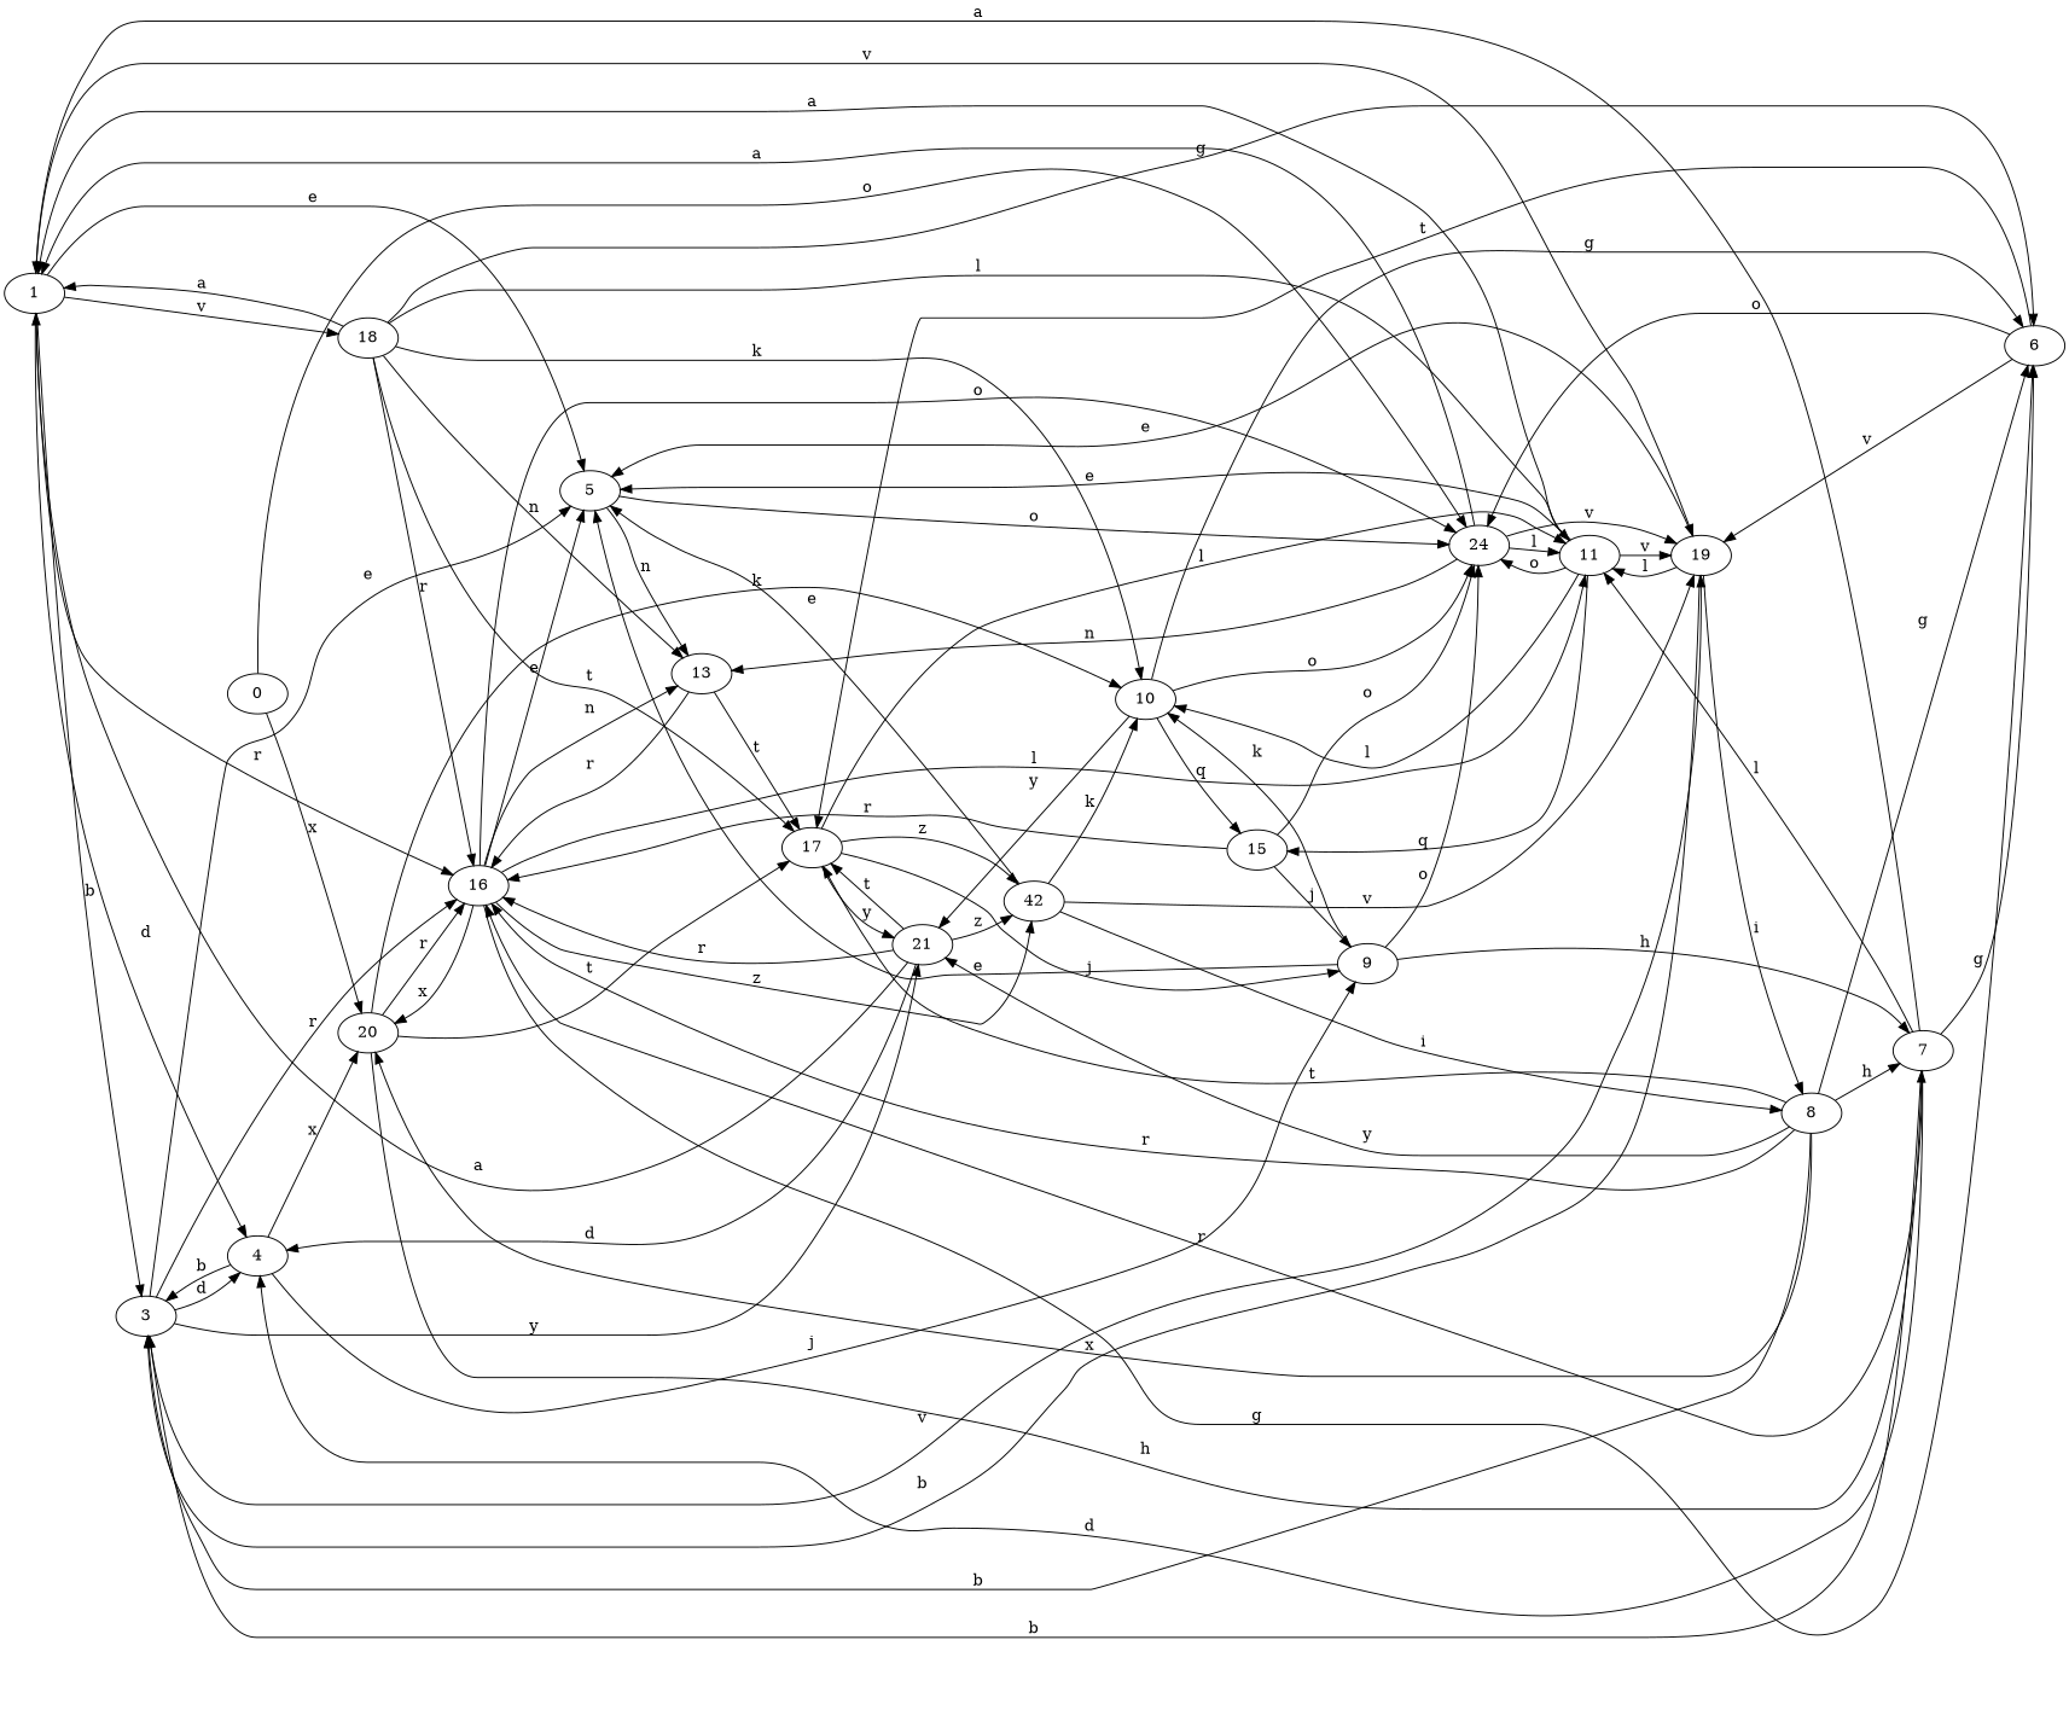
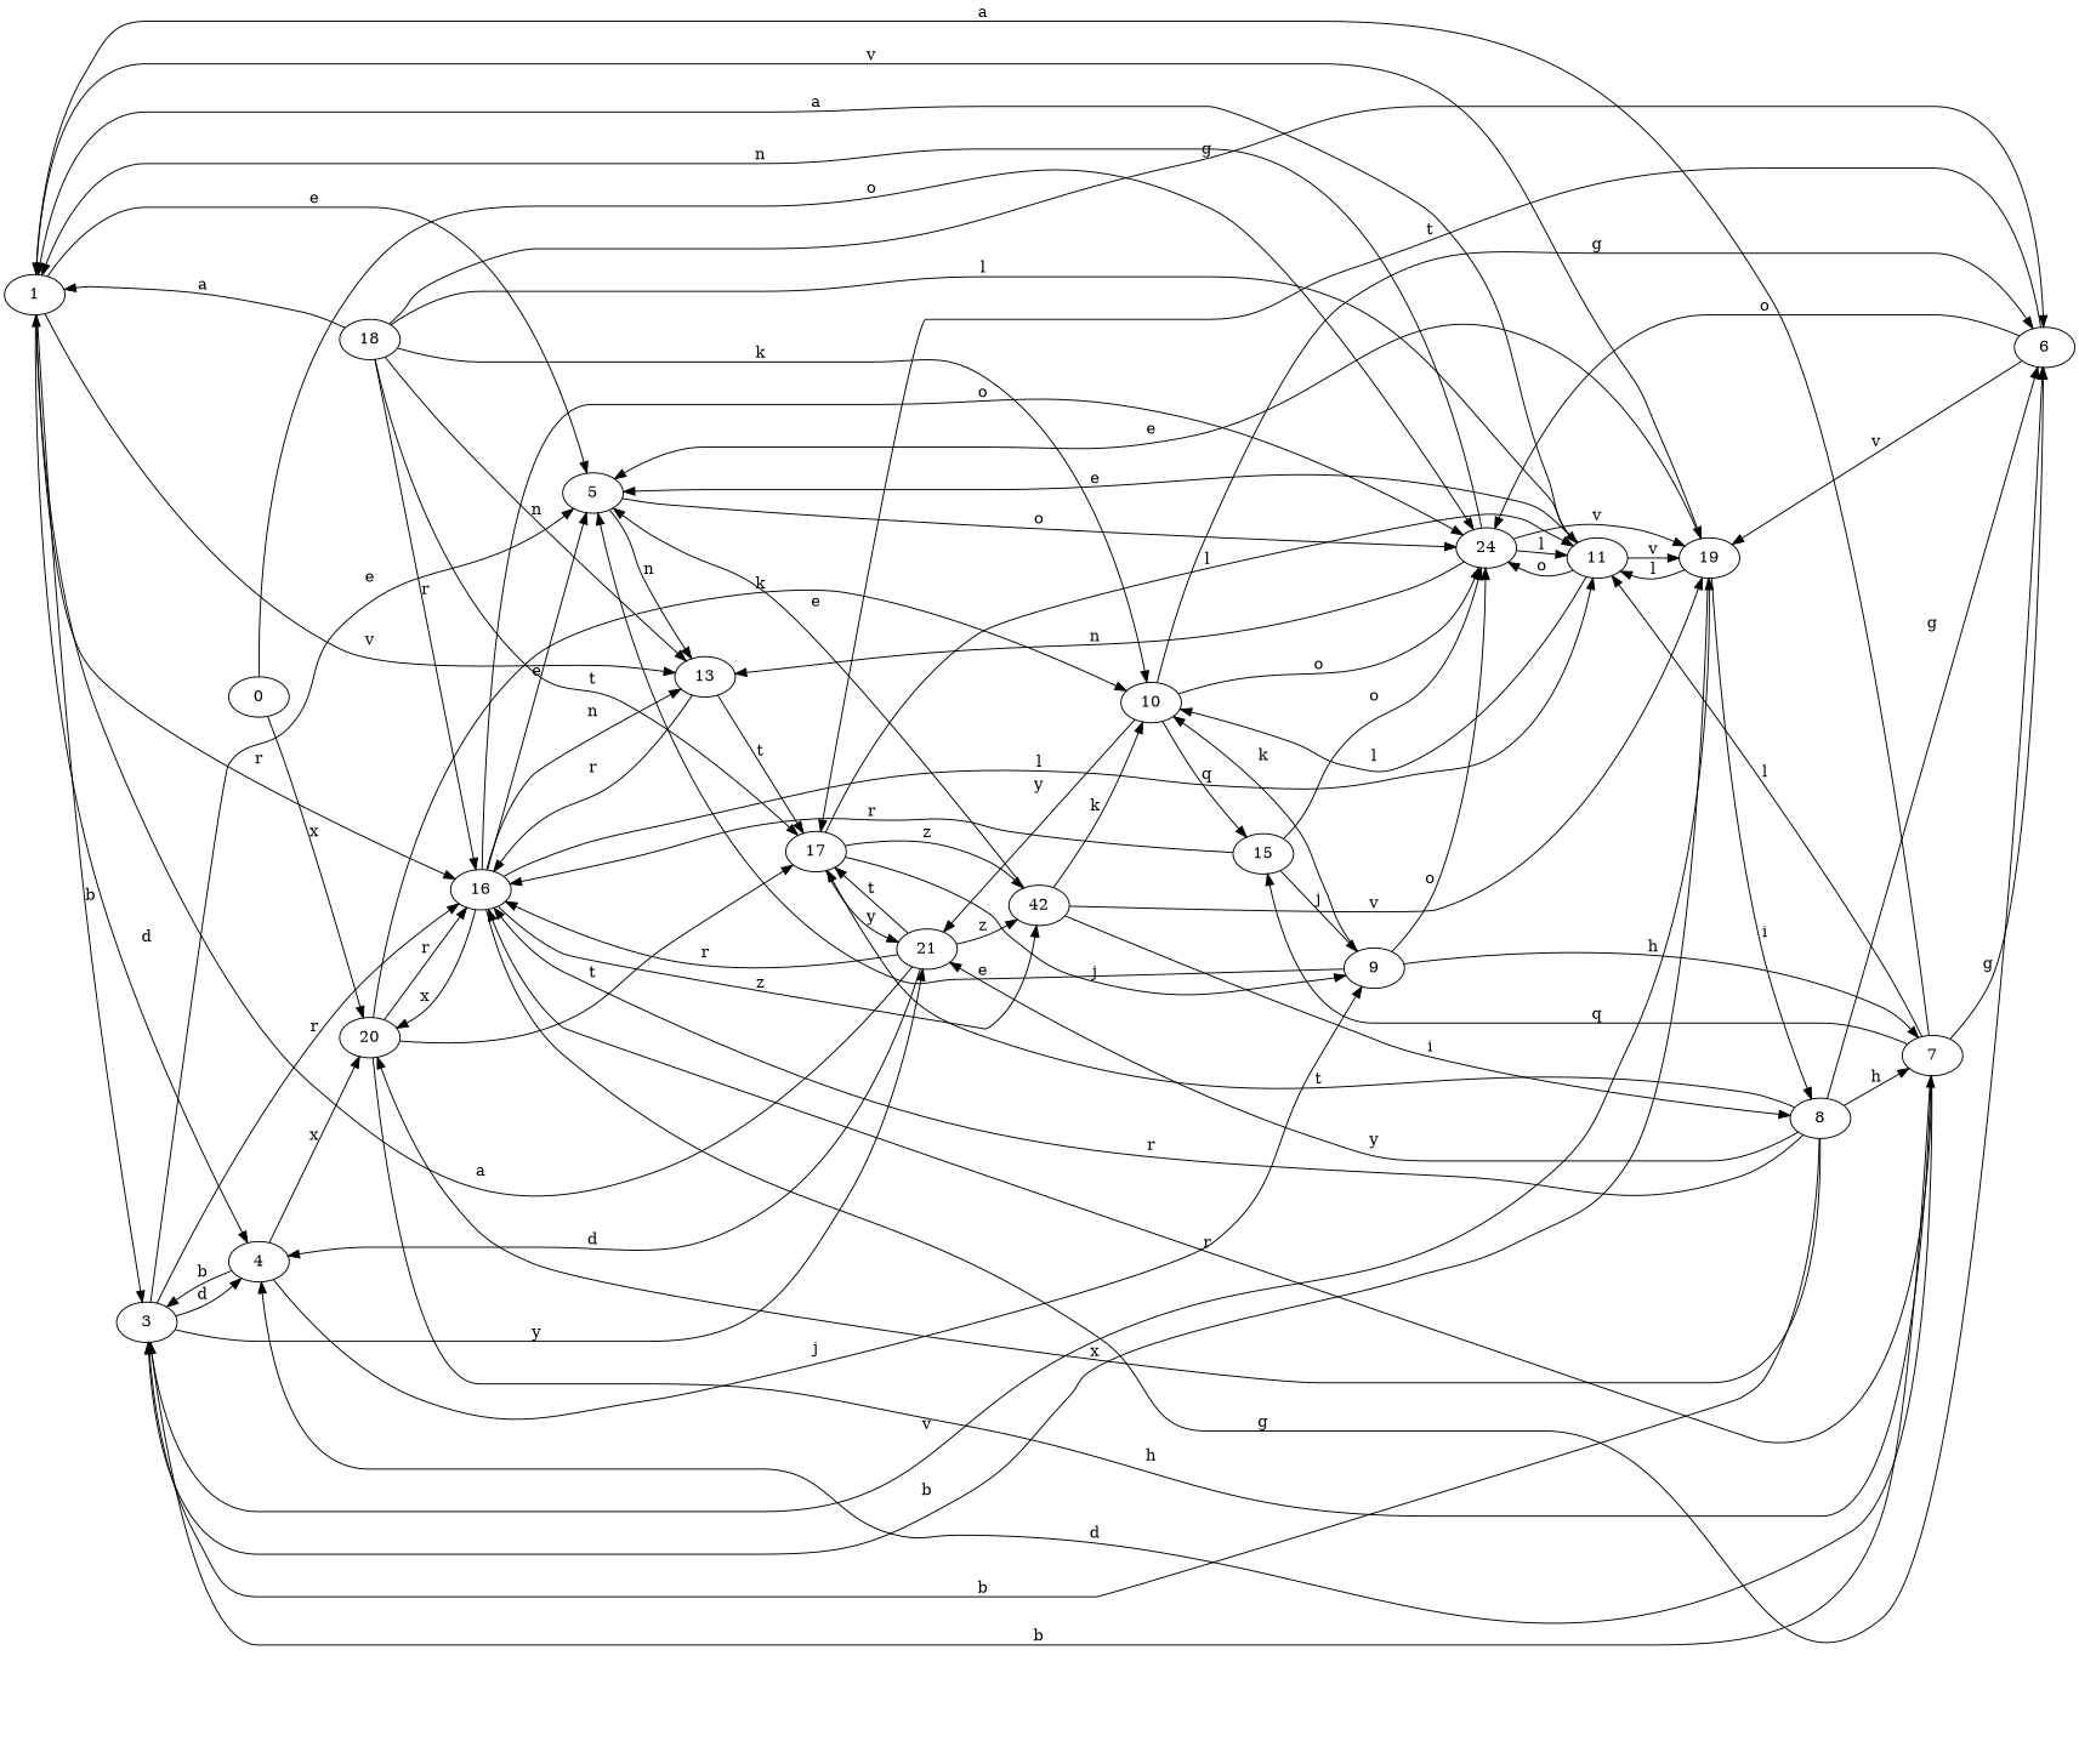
  strict digraph {
    rankdir=LR
    1
    3
    4
    5
    16
    18
    19
    21
    9
    20
    13
    n12 [label=24]
    8
    6
    17
    7
    11
    n18 [label=42]
    10
    15
    0
    1 -> 3 [label=b]
    1 -> 4 [label=d]
    1 -> 5 [label=e]
    1 -> 16 [label=r]
-   1 -> 18 [label=v]
+   1 -> 13 [label=v]
    1 -> 19 [label=v]
    3 -> 4 [label=d]
    3 -> 5 [label=e]
    3 -> 16 [label=r]
    3 -> 19 [label=v]
    3 -> 21 [label=y]
    4 -> 3 [label=b]
    4 -> 9 [label=j]
    4 -> 20 [label=x]
    5 -> 13 [label=n]
    5 -> n12 [label=o]
    16 -> 5 [label=e]
    16 -> 20 [label=x]
    16 -> 13 [label=n]
    16 -> n12 [label=o]
    16 -> 6 [label=g]
    16 -> 11 [label=l]
    16 -> n18 [label=z]
    18 -> 1 [label=a]
    18 -> 16 [label=r]
    18 -> 13 [label=n]
    18 -> 6 [label=g]
    18 -> 17 [label=t]
    18 -> 11 [label=l]
    18 -> 10 [label=k]
    19 -> 3 [label=b]
    19 -> 5 [label=e]
    19 -> 8 [label=i]
    19 -> 11 [label=l]
    21 -> 1 [label=a]
    21 -> 4 [label=d]
    21 -> 16 [label=r]
    21 -> 17 [label=t]
    21 -> n18 [label=z]
    9 -> 5 [label=e]
    9 -> n12 [label=o]
    9 -> 7 [label=h]
    9 -> 10 [label=k]
    20 -> 16 [label=r]
    20 -> 17 [label=t]
    20 -> 7 [label=h]
    20 -> 10 [label=k]
    13 -> 16 [label=r]
    13 -> 17 [label=t]
-   n12 -> 1 [label=a]
+   n12 -> 1 [label=n]
    n12 -> 19 [label=v]
    n12 -> 13 [label=n]
    n12 -> 11 [label=l]
    8 -> 3 [label=b]
    8 -> 16 [label=r]
    8 -> 21 [label=y]
    8 -> 20 [label=x]
    8 -> 6 [label=g]
    8 -> 17 [label=t]
    8 -> 7 [label=h]
    6 -> 19 [label=v]
    6 -> n12 [label=o]
    6 -> 17 [label=t]
    17 -> 21 [label=y]
    17 -> 9 [label=j]
    17 -> 11 [label=l]
    17 -> n18 [label=z]
    7 -> 1 [label=a]
    7 -> 3 [label=b]
    7 -> 4 [label=d]
    7 -> 16 [label=r]
    7 -> 6 [label=g]
    7 -> 11 [label=l]
-   11 -> 15 [label=q]
+   7 -> 15 [label=q]
    11 -> 1 [label=a]
    11 -> 5 [label=e]
    11 -> 19 [label=v]
    11 -> n12 [label=o]
    11 -> 10 [label=l]
    n18 -> 5 [label=e]
    n18 -> 19 [label=v]
    n18 -> 8 [label=i]
    n18 -> 10 [label=k]
    10 -> 21 [label=y]
    10 -> n12 [label=o]
    10 -> 6 [label=g]
    10 -> 15 [label=q]
    15 -> 16 [label=r]
    15 -> 9 [label=j]
    15 -> n12 [label=o]
    0 -> 20 [label=x]
    0 -> n12 [label=o]
  }
